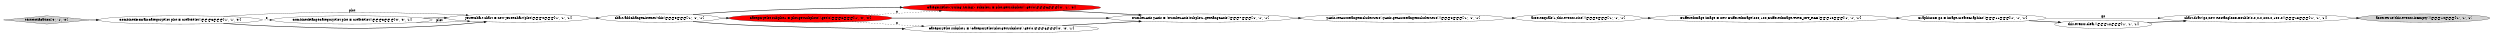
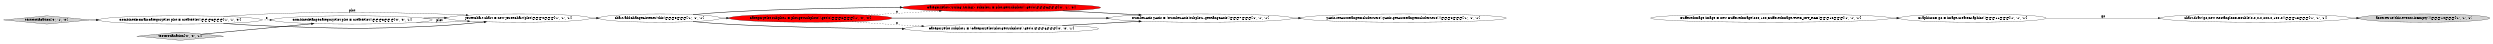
  digraph {
    rankdir=LR
    node [fillcolor=white shape=ellipse style=filled]
    edge [style=bold]
    n1 [label="Graphics2D g2 = image.createGraphics()@@@11@@@['1', '1', '1']"]
    n2 [label="chart.draw(g2,new Rectangle2D.Double(0.0,0.0,200.0,100.0))@@@13@@@['1', '1', '1']"]
-   n3 [label="this.events.clear()@@@12@@@['1', '1', '1']"]
    n4 [fillcolor=lightgray label="assertTrue(this.events.isEmpty())@@@14@@@['1', '1', '1']"]
+   n5 [fillcolor=lightgray label="testNotification['0', '0', '1']" shape=diamond]
    n6 [label="CombinedRangeCategoryPlot plot = createPlot()@@@3@@@['0', '0', '1']"]
    n7 [label="JFreeChart chart = new JFreeChart(plot)@@@4@@@['1', '1', '1']"]
    n8 [label="chart.addChangeListener(this)@@@5@@@['1', '1', '1']"]
    n9 [fillcolor=red label="CategoryPlot subplot1 = plot.getSubplots().get(0)@@@6@@@['1', '0', '0']"]
    n10 [fillcolor=red label="CategoryPlot<String,String> subplot1 = plot.getSubplots().get(0)@@@6@@@['0', '1', '0']"]
    n11 [label="CategoryPlot subplot1 = (CategoryPlot)plot.getSubplots().get(0)@@@6@@@['0', '0', '1']"]
    n12 [label="NumberAxis yAxis = (NumberAxis)subplot1.getRangeAxis()@@@7@@@['1', '1', '1']"]
    n13 [label="BufferedImage image = new BufferedImage(200,100,BufferedImage.TYPE_INT_RGB)@@@10@@@['1', '1', '1']"]
    n14 [label="yAxis.setAutoRangeIncludesZero(!yAxis.getAutoRangeIncludesZero())@@@8@@@['1', '1', '1']"]
    n15 [label="CombinedDomainCategoryPlot plot = createPlot()@@@3@@@['1', '1', '0']"]
    n16 [fillcolor=lightgray label="testNotification['0', '1', '0']" shape=diamond]
-   n17 [label="assertEquals(1,this.events.size())@@@9@@@['1', '1', '1']"]
    n1 -> n2 [label=g2 style=solid]
-   n1 -> n3
    n2 -> n4
-   n3 -> n2
+   n5 -> n6
    n6 -> n7
    n6 -> n7 [label=plot style=solid]
    n7 -> n8
    n8 -> n9
    n8 -> n10
    n8 -> n11
    n9 -> n10 [label=0 style=dashed]
    n9 -> n11 [label=0 style=dashed]
    n9 -> n12
    n10 -> n12
    n11 -> n12
    n12 -> n14
    n13 -> n1
-   n14 -> n17
    n15 -> n6 [label=0 style=dashed]
    n15 -> n7 [label=plot style=solid]
    n15 -> n7
    n16 -> n15
-   n17 -> n13
  }
